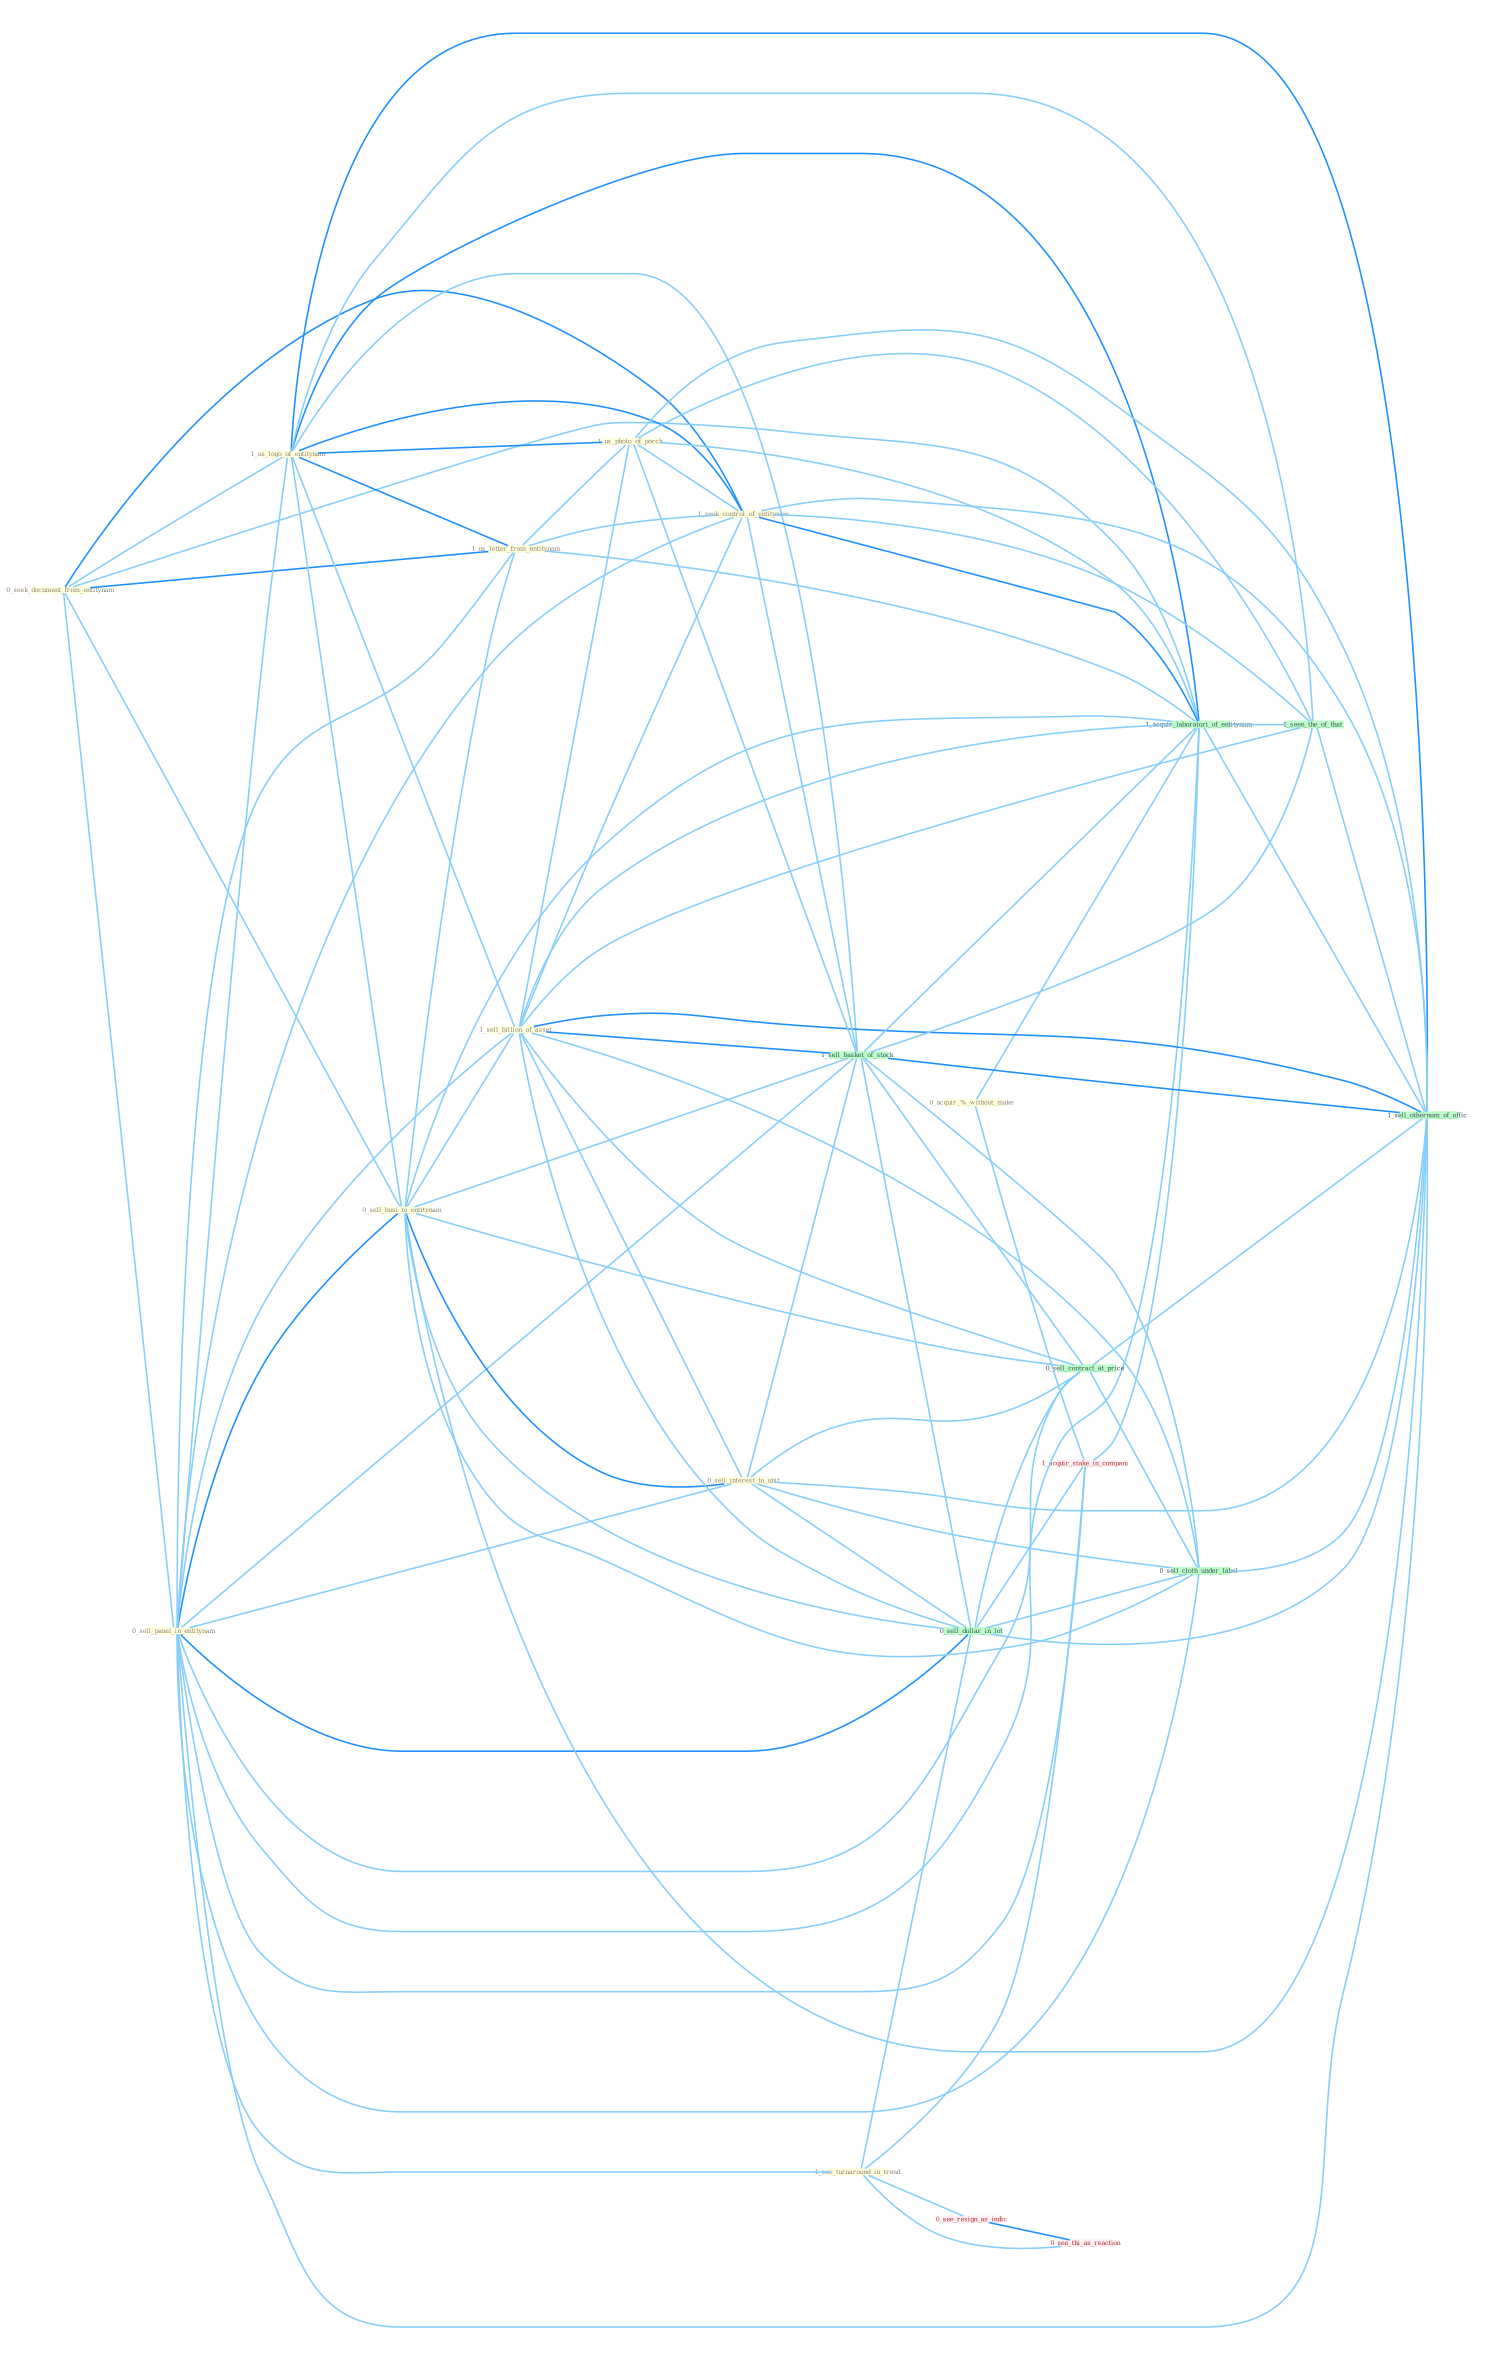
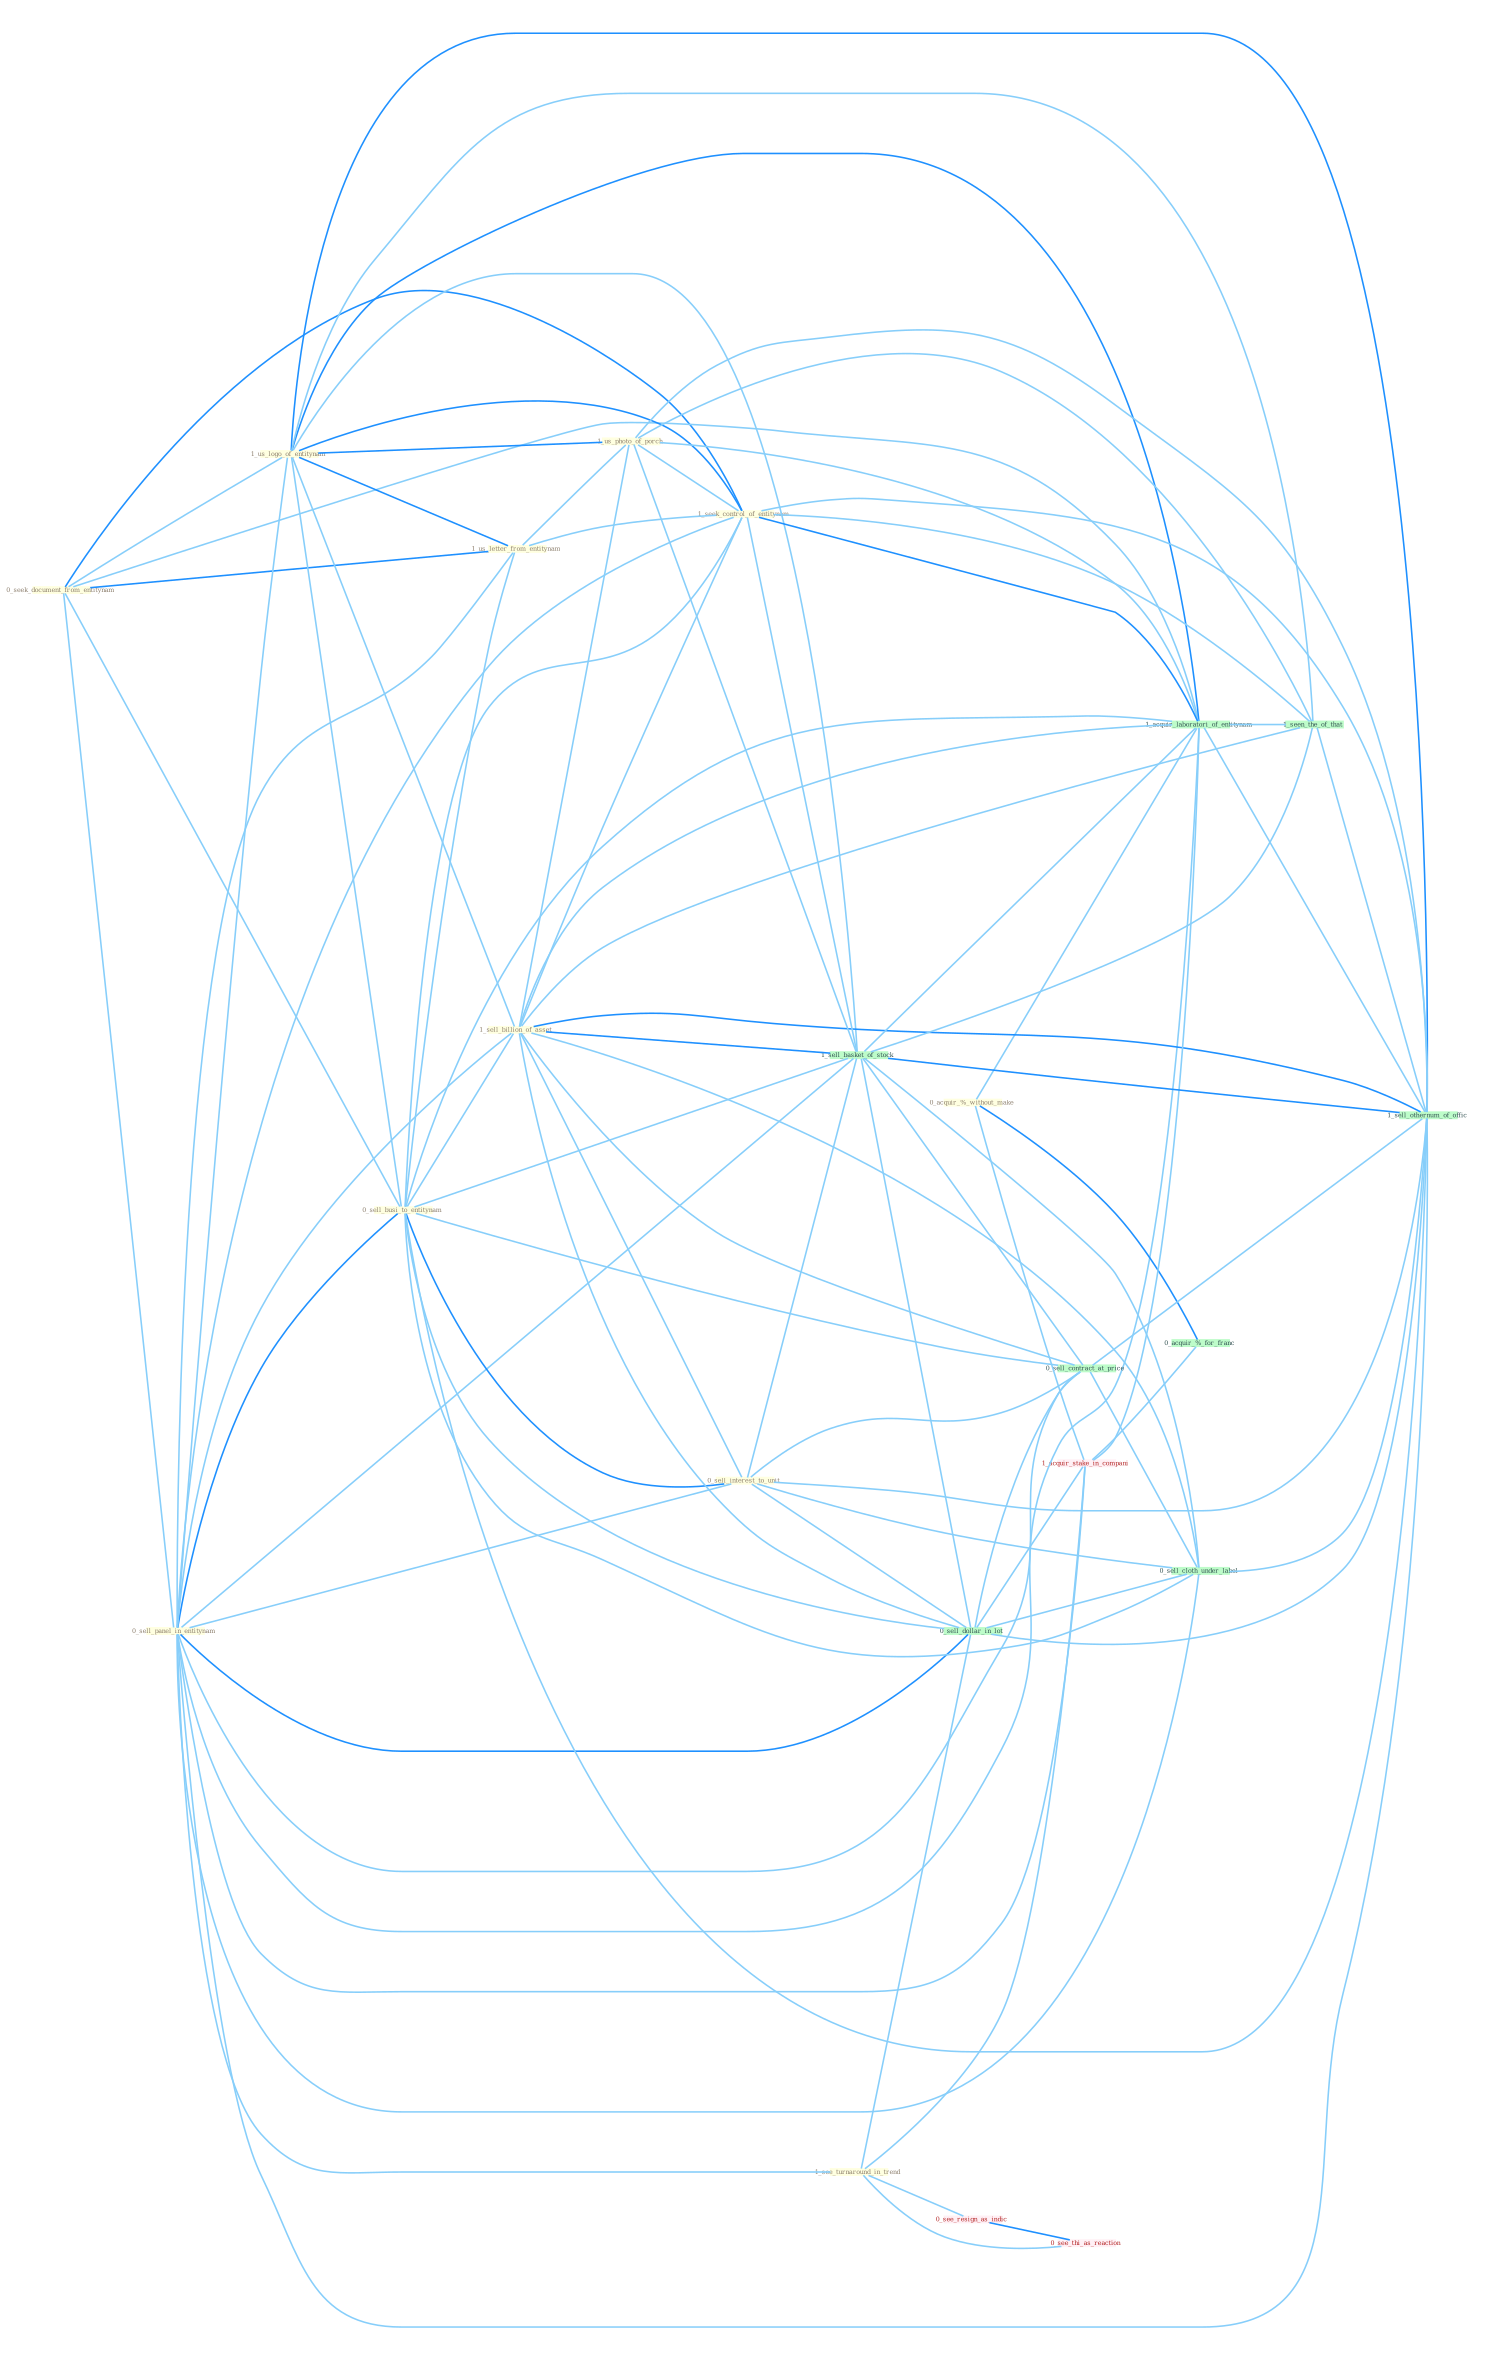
  graph {
    rankdir=LR
    node [color="#ffffe0" fixedsize=true fontcolor="#8b7d6b" fontsize=4 shape=polygon style=filled]
    edge [color="#87cefa" w=1]
    "0_seek_document_from_entitynam " [height=.06 width=.5]
    "0_sell_panel_in_entitynam " [height=.06 width=.5]
    "1_us_logo_of_entitynam " [height=.06 width=.5]
    "0_acquir_%_without_make " [height=.06 width=.5]
    "0_sell_busi_to_entitynam " [height=.06 width=.5]
    "1_see_turnaround_in_trend " [height=.06 width=.5]
    "1_sell_billion_of_asset " [height=.06 width=.5]
    "1_us_letter_from_entitynam " [height=.06 width=.5]
    "0_sell_interest_to_unit " [height=.06 width=.5]
    "1_us_photo_of_porch " [height=.06 width=.5]
    "1_seek_control_of_entitynam " [height=.06 width=.5]
    "0_see_resign_as_indic " [color="#fff0f5" fontcolor="#b22222" height=.06 width=.5]
    "1_acquir_stake_in_compani " [color="#fff0f5" fontcolor="#b22222" height=.06 width=.5]
    "0_see_thi_as_reaction " [color="#fff0f5" fontcolor="#b22222" height=.06 width=.5]
    "1_acquir_laboratori_of_entitynam " [color="#BDFCC9" fontcolor="#2f4f4f" height=.06 width=.5]
    "1_sell_basket_of_stock " [color="#BDFCC9" fontcolor="#2f4f4f" height=.06 width=.5]
    "0_sell_dollar_in_lot " [color="#BDFCC9" fontcolor="#2f4f4f" height=.06 width=.5]
    "0_sell_contract_at_price " [color="#BDFCC9" fontcolor="#2f4f4f" height=.06 width=.5]
    "0_sell_cloth_under_label " [color="#BDFCC9" fontcolor="#2f4f4f" height=.06 width=.5]
    "1_sell_othernum_of_offic " [color="#BDFCC9" fontcolor="#2f4f4f" height=.06 width=.5]
    "1_seen_the_of_that " [color="#BDFCC9" fontcolor="#2f4f4f" height=.06 width=.5]
+   "0_acquir_%_for_franc " [color="#BDFCC9" fontcolor="#2f4f4f" height=.06 width=.5]
    subgraph sub_1 {
      "0_seek_document_from_entitynam "
      "0_sell_panel_in_entitynam "
      "1_us_logo_of_entitynam "
      "0_acquir_%_without_make "
      "0_sell_busi_to_entitynam "
      "1_see_turnaround_in_trend "
      "1_sell_billion_of_asset "
      "1_us_letter_from_entitynam "
      "0_sell_interest_to_unit "
      "1_us_photo_of_porch "
      "1_seek_control_of_entitynam "
    }
    subgraph sub_2 {
      "0_see_resign_as_indic "
      "1_acquir_stake_in_compani "
      "0_see_thi_as_reaction "
    }
    "0_seek_document_from_entitynam " -- "0_sell_panel_in_entitynam "
    "0_seek_document_from_entitynam " -- "1_us_logo_of_entitynam "
    "0_seek_document_from_entitynam " -- "0_sell_busi_to_entitynam "
    "0_seek_document_from_entitynam " -- "1_us_letter_from_entitynam " [color="#1e90ff" w=2]
    "0_seek_document_from_entitynam " -- "1_seek_control_of_entitynam " [color="#1e90ff" w=2]
    "0_seek_document_from_entitynam " -- "1_acquir_laboratori_of_entitynam "
    "0_sell_panel_in_entitynam " -- "1_us_logo_of_entitynam "
    "0_sell_panel_in_entitynam " -- "0_sell_busi_to_entitynam " [color="#1e90ff" w=2]
    "0_sell_panel_in_entitynam " -- "1_see_turnaround_in_trend "
    "0_sell_panel_in_entitynam " -- "1_sell_billion_of_asset "
    "0_sell_panel_in_entitynam " -- "1_us_letter_from_entitynam "
    "0_sell_panel_in_entitynam " -- "0_sell_interest_to_unit "
    "0_sell_panel_in_entitynam " -- "1_seek_control_of_entitynam "
    "0_sell_panel_in_entitynam " -- "1_acquir_stake_in_compani "
    "0_sell_panel_in_entitynam " -- "1_acquir_laboratori_of_entitynam "
    "0_sell_panel_in_entitynam " -- "1_sell_basket_of_stock "
    "0_sell_panel_in_entitynam " -- "0_sell_dollar_in_lot " [color="#1e90ff" w=2]
    "0_sell_panel_in_entitynam " -- "0_sell_contract_at_price "
    "0_sell_panel_in_entitynam " -- "0_sell_cloth_under_label "
    "0_sell_panel_in_entitynam " -- "1_sell_othernum_of_offic "
    "1_us_logo_of_entitynam " -- "0_sell_busi_to_entitynam "
    "1_us_logo_of_entitynam " -- "1_sell_billion_of_asset "
    "1_us_logo_of_entitynam " -- "1_us_letter_from_entitynam " [color="#1e90ff" w=2]
    "1_us_logo_of_entitynam " -- "1_us_photo_of_porch " [color="#1e90ff" w=2]
    "1_us_logo_of_entitynam " -- "1_seek_control_of_entitynam " [color="#1e90ff" w=2]
    "1_us_logo_of_entitynam " -- "1_acquir_laboratori_of_entitynam " [color="#1e90ff" w=2]
    "1_us_logo_of_entitynam " -- "1_sell_basket_of_stock "
    "1_us_logo_of_entitynam " -- "1_sell_othernum_of_offic " [color="#1e90ff"]
    "1_us_logo_of_entitynam " -- "1_seen_the_of_that "
    "0_acquir_%_without_make " -- "1_acquir_stake_in_compani "
    "0_acquir_%_without_make " -- "1_acquir_laboratori_of_entitynam "
+   "0_acquir_%_without_make " -- "0_acquir_%_for_franc " [color="#1e90ff" w=2]
    "0_sell_busi_to_entitynam " -- "1_sell_billion_of_asset "
    "0_sell_busi_to_entitynam " -- "1_us_letter_from_entitynam "
    "0_sell_busi_to_entitynam " -- "0_sell_interest_to_unit " [color="#1e90ff" w=2]
+   "0_sell_busi_to_entitynam " -- "1_seek_control_of_entitynam "
    "0_sell_busi_to_entitynam " -- "1_acquir_laboratori_of_entitynam "
    "0_sell_busi_to_entitynam " -- "1_sell_basket_of_stock "
    "0_sell_busi_to_entitynam " -- "0_sell_dollar_in_lot "
    "0_sell_busi_to_entitynam " -- "0_sell_contract_at_price "
    "0_sell_busi_to_entitynam " -- "0_sell_cloth_under_label "
    "0_sell_busi_to_entitynam " -- "1_sell_othernum_of_offic "
    "1_see_turnaround_in_trend " -- "0_see_resign_as_indic "
    "1_see_turnaround_in_trend " -- "1_acquir_stake_in_compani "
    "1_see_turnaround_in_trend " -- "0_see_thi_as_reaction "
    "1_see_turnaround_in_trend " -- "0_sell_dollar_in_lot "
    "1_sell_billion_of_asset " -- "0_sell_interest_to_unit "
    "1_sell_billion_of_asset " -- "1_us_photo_of_porch "
    "1_sell_billion_of_asset " -- "1_seek_control_of_entitynam "
    "1_sell_billion_of_asset " -- "1_acquir_laboratori_of_entitynam "
    "1_sell_billion_of_asset " -- "1_sell_basket_of_stock " [color="#1e90ff" w=2]
    "1_sell_billion_of_asset " -- "0_sell_dollar_in_lot "
    "1_sell_billion_of_asset " -- "0_sell_contract_at_price "
    "1_sell_billion_of_asset " -- "0_sell_cloth_under_label "
    "1_sell_billion_of_asset " -- "1_sell_othernum_of_offic " [color="#1e90ff" w=2]
    "1_sell_billion_of_asset " -- "1_seen_the_of_that "
    "1_us_letter_from_entitynam " -- "1_us_photo_of_porch "
    "1_us_letter_from_entitynam " -- "1_seek_control_of_entitynam "
-   "1_us_letter_from_entitynam " -- "1_acquir_laboratori_of_entitynam "
    "0_sell_interest_to_unit " -- "1_sell_basket_of_stock "
    "0_sell_interest_to_unit " -- "0_sell_dollar_in_lot "
    "0_sell_interest_to_unit " -- "0_sell_contract_at_price "
    "0_sell_interest_to_unit " -- "0_sell_cloth_under_label "
    "0_sell_interest_to_unit " -- "1_sell_othernum_of_offic "
    "1_us_photo_of_porch " -- "1_seek_control_of_entitynam "
    "1_us_photo_of_porch " -- "1_acquir_laboratori_of_entitynam "
    "1_us_photo_of_porch " -- "1_sell_basket_of_stock "
    "1_us_photo_of_porch " -- "1_sell_othernum_of_offic "
    "1_us_photo_of_porch " -- "1_seen_the_of_that "
    "1_seek_control_of_entitynam " -- "1_acquir_laboratori_of_entitynam " [color="#1e90ff" w=2]
    "1_seek_control_of_entitynam " -- "1_sell_basket_of_stock "
    "1_seek_control_of_entitynam " -- "1_sell_othernum_of_offic "
    "1_seek_control_of_entitynam " -- "1_seen_the_of_that "
    "0_see_resign_as_indic " -- "0_see_thi_as_reaction " [color="#1e90ff" w=2]
    "1_acquir_stake_in_compani " -- "1_acquir_laboratori_of_entitynam "
+   "1_acquir_stake_in_compani " -- "0_acquir_%_for_franc "
    "1_acquir_laboratori_of_entitynam " -- "1_sell_othernum_of_offic "
    "1_acquir_laboratori_of_entitynam " -- "1_seen_the_of_that "
    "1_sell_basket_of_stock " -- "1_acquir_laboratori_of_entitynam "
    "1_sell_basket_of_stock " -- "0_sell_dollar_in_lot "
    "1_sell_basket_of_stock " -- "0_sell_contract_at_price "
    "1_sell_basket_of_stock " -- "0_sell_cloth_under_label "
    "1_sell_basket_of_stock " -- "1_sell_othernum_of_offic " [color="#1e90ff" w=2]
    "1_sell_basket_of_stock " -- "1_seen_the_of_that "
    "0_sell_dollar_in_lot " -- "1_acquir_stake_in_compani "
    "0_sell_dollar_in_lot " -- "0_sell_contract_at_price "
    "0_sell_dollar_in_lot " -- "0_sell_cloth_under_label "
    "0_sell_dollar_in_lot " -- "1_sell_othernum_of_offic "
    "0_sell_contract_at_price " -- "0_sell_cloth_under_label "
    "0_sell_contract_at_price " -- "1_sell_othernum_of_offic "
    "0_sell_cloth_under_label " -- "1_sell_othernum_of_offic "
    "1_seen_the_of_that " -- "1_sell_othernum_of_offic "
  }
